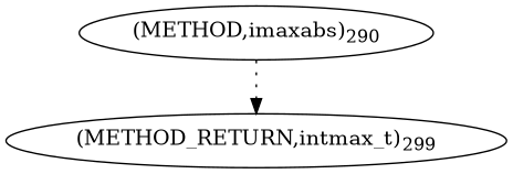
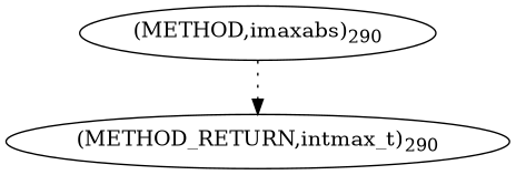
  digraph {
    n1 [label=<(METHOD,imaxabs)<SUB>290</SUB>>]
-   n2 [label=<(METHOD_RETURN,intmax_t)<SUB>299</SUB>>]
+   n2 [label=<(METHOD_RETURN,intmax_t)<SUB>290</SUB>>]
    n1 -> n2 [style=dotted]
  }
